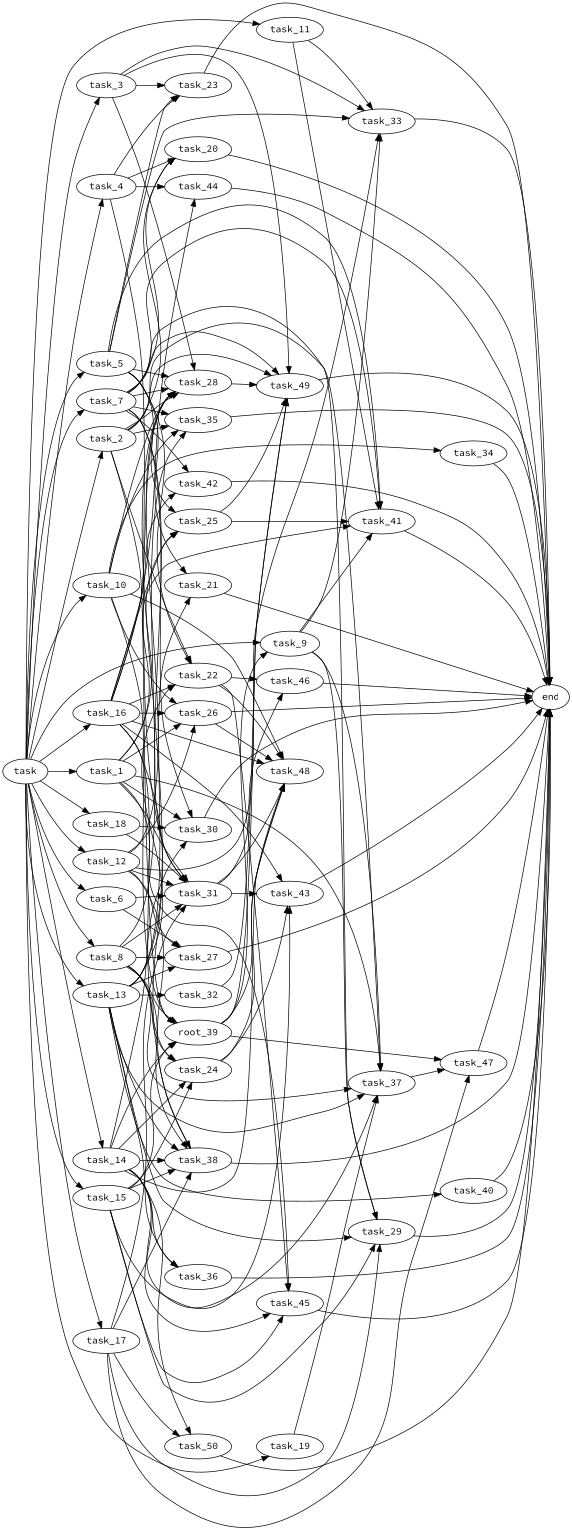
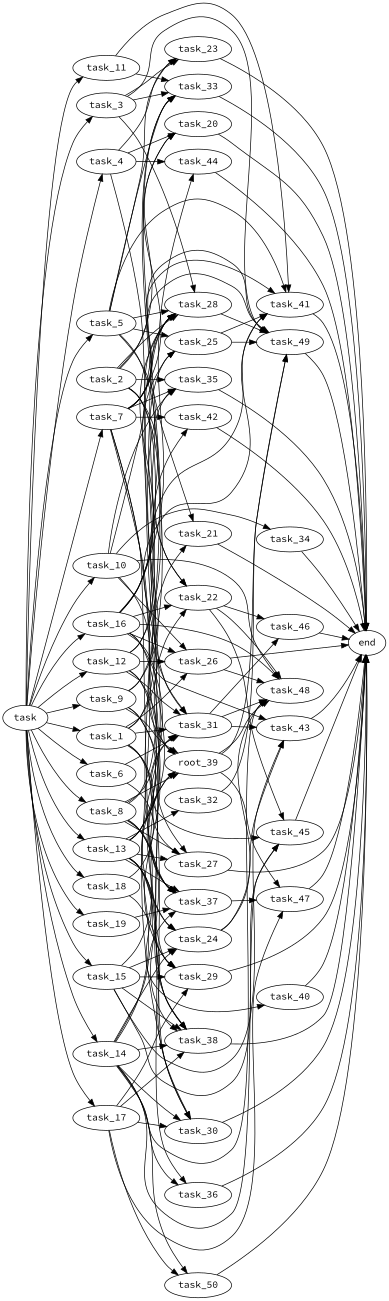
  digraph {
    fontname="Source Code Pro"
    rankdir=LR
    node [fontname="Source Code Pro"]
    edge [fontname="Source Code Pro"]
    n1 [label=task]
    task_1
    task_2
    task_3
    task_4
    task_5
    task_6
    task_7
    task_8
    task_9
    task_10
    task_11
    task_12
    task_13
    task_14
    task_15
    task_16
    task_17
    task_18
    task_19
    task_25
    task_26
    task_30
    task_31
    task_37
    task_41
    task_45
    task_20
    task_22
    task_28
    task_35
    n32 [label=root_39]
    task_49
    task_23
    task_33
    task_44
    task_21
    task_27
    task_29
    task_42
    task_24
    task_38
    task_34
    task_48
    task_32
    task_36
    task_40
    task_50
    task_43
    task_47
    end
    task_46
    n1 -> task_1
-   n1 -> task_2
    n1 -> task_3
    n1 -> task_4
    n1 -> task_5
    n1 -> task_6
    n1 -> task_7
    n1 -> task_8
    n1 -> task_9
    n1 -> task_10
    n1 -> task_11
    n1 -> task_12
    n1 -> task_13
    n1 -> task_14
    n1 -> task_15
    n1 -> task_16
    n1 -> task_17
    n1 -> task_18
    n1 -> task_19
    task_1 -> task_25
    task_1 -> task_26
    task_1 -> task_30
    task_1 -> task_31
    task_1 -> task_37
    task_1 -> task_41
    task_1 -> task_45
    task_2 -> task_37
    task_2 -> task_20
    task_2 -> task_22
    task_2 -> task_28
    task_2 -> task_35
    task_2 -> n32
    task_2 -> task_49
    task_3 -> task_28
    task_3 -> task_49
    task_3 -> task_23
    task_3 -> task_33
    task_4 -> task_31
    task_4 -> task_20
    task_4 -> task_23
    task_4 -> task_44
    task_5 -> task_25
    task_5 -> task_41
    task_5 -> task_22
    task_5 -> task_28
    task_5 -> task_23
    task_5 -> task_33
    task_5 -> task_21
    task_6 -> task_31
    task_6 -> task_27
    task_7 -> task_30
    task_7 -> task_31
    task_7 -> task_41
    task_7 -> task_20
    task_7 -> task_28
    task_7 -> task_35
    task_7 -> task_49
    task_7 -> task_29
    task_7 -> task_42
    task_8 -> task_31
    task_8 -> task_37
    task_8 -> task_35
    task_8 -> n32
    task_8 -> task_27
    task_8 -> task_24
    task_8 -> task_38
    task_9 -> task_37
    task_9 -> task_41
-   n32 -> task_9
+   task_9 -> n32
    task_9 -> task_33
    task_9 -> task_29
    task_10 -> task_26
    task_10 -> task_28
    task_10 -> task_35
    task_10 -> n32
    task_10 -> task_34
    task_10 -> task_48
    task_11 -> task_41
    task_11 -> task_33
    task_12 -> task_26
    task_12 -> task_31
    task_12 -> task_28
    task_12 -> task_33
    task_12 -> task_27
    task_12 -> task_38
    task_13 -> task_37
    task_13 -> task_22
    task_13 -> task_28
    task_13 -> task_21
    task_13 -> task_27
    task_13 -> task_29
    task_13 -> task_38
    task_13 -> task_32
    task_13 -> task_36
    task_13 -> task_40
    task_14 -> task_30
    task_14 -> task_37
    task_14 -> task_45
    task_14 -> n32
    task_14 -> task_24
    task_14 -> task_38
    task_14 -> task_48
    task_14 -> task_36
    task_14 -> task_50
    task_15 -> task_45
    task_15 -> n32
    task_15 -> task_29
    task_15 -> task_24
    task_15 -> task_38
    task_15 -> task_43
    task_16 -> task_25
    task_16 -> task_26
    task_16 -> task_22
    task_16 -> task_28
    task_16 -> task_44
    task_16 -> task_42
    task_16 -> task_24
    task_16 -> task_38
    task_16 -> task_48
    task_16 -> task_43
-   task_17 -> task_31
+   task_17 -> task_30
    task_17 -> task_29
    task_17 -> task_38
    task_17 -> task_50
    task_17 -> task_47
    task_18 -> task_30
    task_18 -> task_31
    task_19 -> task_37
    task_25 -> task_41
    task_25 -> task_49
    task_26 -> task_48
    task_26 -> end
    task_30 -> end
    task_31 -> task_48
    task_31 -> task_43
    task_31 -> task_46
    task_37 -> task_47
    task_41 -> end
    task_45 -> end
    task_20 -> end
    task_22 -> task_45
    task_22 -> task_48
    task_22 -> task_46
    task_28 -> task_49
    task_35 -> end
    n32 -> task_49
    n32 -> task_48
    n32 -> task_47
    task_49 -> end
    task_23 -> end
    task_33 -> end
    task_44 -> end
    task_21 -> end
    task_27 -> end
    task_29 -> end
    task_42 -> end
    task_24 -> task_48
    task_24 -> task_43
    task_38 -> end
    task_34 -> end
    task_32 -> task_49
    task_36 -> end
    task_40 -> end
    task_50 -> end
    task_43 -> end
    task_47 -> end
    task_46 -> end
  }
